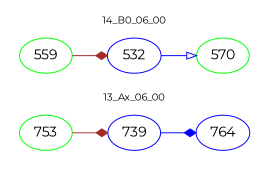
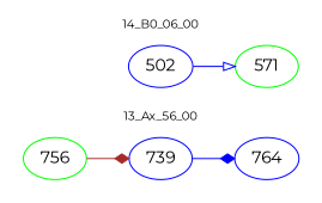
  digraph {
    fontname=Montserrat
    rankdir=LR
    node [color=green fontname=Montserrat]
    edge [arrowhead=diamond color=brown fontname=Montserrat]
-   n1 [label=753]
+   n1 [label=756]
    n2 [color=blue label=739]
    n3 [color=blue label=764]
-   n4 [label=559]
-   n5 [color=blue label=532]
-   n6 [label=570]
+   n5 [color=blue label=502]
+   n6 [label=571]
    subgraph cluster_1 {
      color=white
      fontsize=10
-     label="13_Ax_06_00"
+     label="13_Ax_56_00"
      n1
      n2
      n3
    }
    subgraph cluster_2 {
      color=white
      fontsize=10
      label="14_B0_06_00"
-     n4
      n5
      n6
    }
    n1 -> n2
    n2 -> n3 [color=blue]
-   n4 -> n5
    n5 -> n6 [arrowhead=onormal color=blue]
  }
